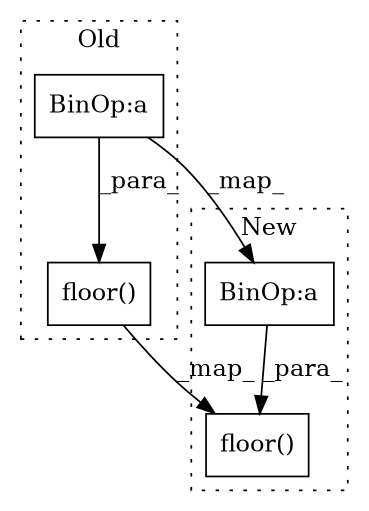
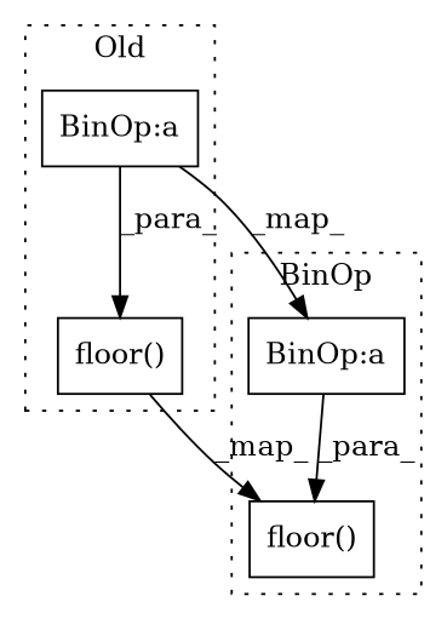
  digraph {
    node [a=75 l=3 shape=box]
    n1 [l="11,1" label="floor()" s="2498,2518"]
    n2 [a=82 label="BinOp:a" s=2514]
    n3 [l="9,1" label="floor()" s="2509,2527"]
    n4 [a=82 label="BinOp:a" s=2523]
    subgraph cluster_1 {
      label=Old
      style=dotted
      n1
      n2
    }
    subgraph cluster_2 {
-     label=New
+     label=BinOp
      style=dotted
      n3
      n4
    }
    n1 -> n3 [label=_map_]
    n2 -> n1 [label=_para_]
    n2 -> n4 [label=_map_]
    n4 -> n3 [label=_para_]
  }
